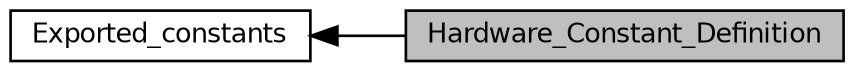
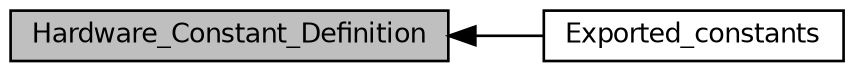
  digraph {
    rankdir=LR
    node [color=black fontname=Helvetica fontsize=10 shape=box style=filled]
    n1 [fillcolor=white height=0.2 label=Exported_constants width=0.4]
    n2 [fillcolor=grey75 fontcolor=black height=0.2 label=Hardware_Constant_Definition width=0.4]
-   n1 -> n2 [dir=back fontname=Helvetica fontsize=10 labelfontname=Helvetica labelfontsize=10 shape=plaintext style=solid]
+   n2 -> n1 [dir=back fontname=Helvetica fontsize=10 labelfontname=Helvetica labelfontsize=10 shape=plaintext style=solid]
  }
